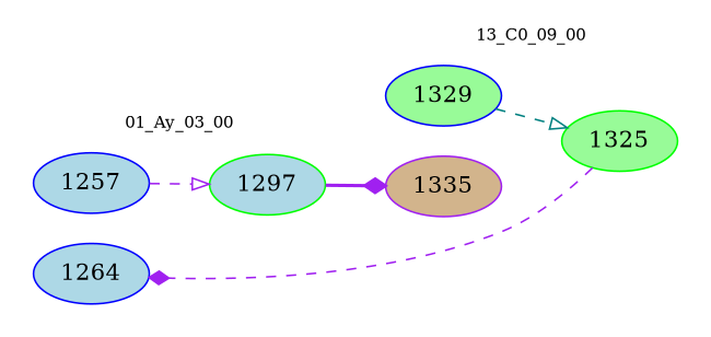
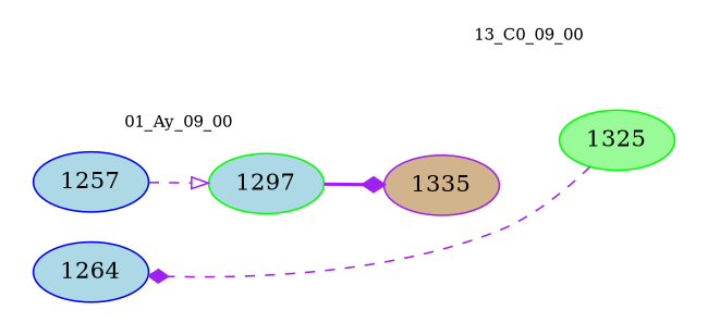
  digraph {
    rankdir=LR
    node [color=blue fillcolor=lightblue style=filled]
    edge [arrowhead=onormal color=purple style=dashed]
    n1 [label=1257]
    n2 [label=1264]
    n3 [color=green label=1297]
-   n4 [fillcolor=palegreen label=1329]
    n5 [color=green fillcolor=palegreen label=1325]
    n6 [color=purple fillcolor=tan label=1335]
    subgraph cluster_1 {
      color=white
      fontsize=10
-     label="01_Ay_03_00"
+     label="01_Ay_09_00"
      n1
      n2
      n3
    }
    subgraph cluster_2 {
      color=white
      fontsize=10
      label="13_C0_09_00"
-     n4
      n5
      n6
    }
    n1 -> n3
    n3 -> n6 [arrowhead=diamond style=bold]
-   n4 -> n5 [color=teal]
    n5 -> n2 [arrowhead=diamond]
  }
